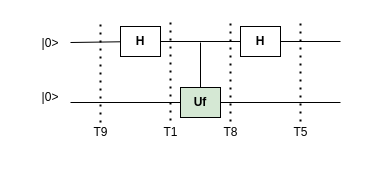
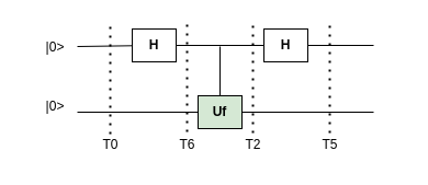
  <mxCell id="0" />
  <mxCell id="1" parent="0" />
  <mxCell id="2" value="" style="endArrow=none;html=1;rounded=0;" edge="1" parent="1" source="12"><mxGeometry width="50" height="50" relative="1" as="geometry"><mxPoint x="70" y="42" as="sourcePoint" /><mxPoint x="340" y="41" as="targetPoint" /></mxGeometry></mxCell>
  <mxCell id="3" value="" style="endArrow=none;html=1;rounded=0;" edge="1" parent="1" source="9"><mxGeometry width="50" height="50" relative="1" as="geometry"><mxPoint x="70" y="102" as="sourcePoint" /><mxPoint x="340" y="102" as="targetPoint" /></mxGeometry></mxCell>
  <mxCell id="4" value="" style="endArrow=none;html=1;rounded=0;" edge="1" parent="1" target="5"><mxGeometry width="50" height="50" relative="1" as="geometry"><mxPoint x="70" y="42" as="sourcePoint" /><mxPoint x="340" y="42" as="targetPoint" /></mxGeometry></mxCell>
  <mxCell id="5" value="&lt;b&gt;H&lt;/b&gt;" style="rounded=0;whiteSpace=wrap;html=1;" vertex="1" parent="1"><mxGeometry x="120" y="26" width="40" height="30" as="geometry" /></mxCell>
  <mxCell id="6" value="|0&amp;gt;" style="text;html=1;strokeColor=none;fillColor=none;align=center;verticalAlign=middle;whiteSpace=wrap;rounded=0;" vertex="1" parent="1"><mxGeometry x="20" y="28" width="60" height="30" as="geometry" /></mxCell>
  <mxCell id="7" value="|0&amp;gt;" style="text;html=1;strokeColor=none;fillColor=none;align=center;verticalAlign=middle;whiteSpace=wrap;rounded=0;" vertex="1" parent="1"><mxGeometry x="20" y="82" width="60" height="30" as="geometry" /></mxCell>
  <mxCell id="8" value="" style="endArrow=none;html=1;rounded=0;" edge="1" parent="1" target="9"><mxGeometry width="50" height="50" relative="1" as="geometry"><mxPoint x="70" y="102" as="sourcePoint" /><mxPoint x="340" y="102" as="targetPoint" /></mxGeometry></mxCell>
  <mxCell id="9" value="&lt;b&gt;Uf&lt;/b&gt;" style="rounded=0;whiteSpace=wrap;html=1;fillColor=#d5e8d4;" vertex="1" parent="1"><mxGeometry x="180" y="87" width="40" height="30" as="geometry" /></mxCell>
  <mxCell id="10" value="" style="endArrow=none;html=1;rounded=0;exitX=0.5;exitY=0;exitDx=0;exitDy=0;" edge="1" parent="1" source="9"><mxGeometry width="50" height="50" relative="1" as="geometry"><mxPoint x="190" y="92" as="sourcePoint" /><mxPoint x="200" y="42" as="targetPoint" /></mxGeometry></mxCell>
  <mxCell id="11" value="" style="endArrow=none;html=1;rounded=0;" edge="1" parent="1" source="5" target="12"><mxGeometry width="50" height="50" relative="1" as="geometry"><mxPoint x="160" y="43" as="sourcePoint" /><mxPoint x="340" y="42" as="targetPoint" /></mxGeometry></mxCell>
  <mxCell id="12" value="&lt;b&gt;H&lt;/b&gt;" style="rounded=0;whiteSpace=wrap;html=1;" vertex="1" parent="1"><mxGeometry x="240" y="26" width="40" height="30" as="geometry" /></mxCell>
  <mxCell id="13" value="" style="endArrow=none;dashed=1;html=1;dashPattern=1 3;strokeWidth=2;rounded=0;" edge="1" parent="1"><mxGeometry width="50" height="50" relative="1" as="geometry"><mxPoint x="100" y="122" as="sourcePoint" /><mxPoint x="100" y="22" as="targetPoint" /></mxGeometry></mxCell>
  <mxCell id="14" value="" style="endArrow=none;dashed=1;html=1;dashPattern=1 3;strokeWidth=2;rounded=0;" edge="1" parent="1"><mxGeometry width="50" height="50" relative="1" as="geometry"><mxPoint x="170" y="120" as="sourcePoint" /><mxPoint x="170" y="20" as="targetPoint" /></mxGeometry></mxCell>
  <mxCell id="15" value="" style="endArrow=none;dashed=1;html=1;dashPattern=1 3;strokeWidth=2;rounded=0;" edge="1" parent="1"><mxGeometry width="50" height="50" relative="1" as="geometry"><mxPoint x="230" y="121" as="sourcePoint" /><mxPoint x="230" y="21" as="targetPoint" /></mxGeometry></mxCell>
  <mxCell id="16" value="" style="endArrow=none;dashed=1;html=1;dashPattern=1 3;strokeWidth=2;rounded=0;" edge="1" parent="1"><mxGeometry width="50" height="50" relative="1" as="geometry"><mxPoint x="300" y="121" as="sourcePoint" /><mxPoint x="300" y="21" as="targetPoint" /></mxGeometry></mxCell>
- <mxCell id="17" value="T9" style="text;html=1;align=center;verticalAlign=middle;resizable=0;points=[];autosize=1;strokeColor=none;fillColor=none;" vertex="1" parent="1"><mxGeometry x="80" y="117" width="40" height="30" as="geometry" /></mxCell>
- <mxCell id="18" value="T1" style="text;html=1;align=center;verticalAlign=middle;resizable=0;points=[];autosize=1;strokeColor=none;fillColor=none;" vertex="1" parent="1"><mxGeometry x="150" y="117" width="40" height="30" as="geometry" /></mxCell>
- <mxCell id="19" value="T8" style="text;html=1;align=center;verticalAlign=middle;resizable=0;points=[];autosize=1;strokeColor=none;fillColor=none;" vertex="1" parent="1"><mxGeometry x="210" y="117" width="40" height="30" as="geometry" /></mxCell>
+ <mxCell id="17" value="T0" style="text;html=1;align=center;verticalAlign=middle;resizable=0;points=[];autosize=1;strokeColor=none;fillColor=none;" vertex="1" parent="1"><mxGeometry x="80" y="117" width="40" height="30" as="geometry" /></mxCell>
+ <mxCell id="18" value="T6" style="text;html=1;align=center;verticalAlign=middle;resizable=0;points=[];autosize=1;strokeColor=none;fillColor=none;" vertex="1" parent="1"><mxGeometry x="150" y="117" width="40" height="30" as="geometry" /></mxCell>
+ <mxCell id="19" value="T2" style="text;html=1;align=center;verticalAlign=middle;resizable=0;points=[];autosize=1;strokeColor=none;fillColor=none;" vertex="1" parent="1"><mxGeometry x="210" y="117" width="40" height="30" as="geometry" /></mxCell>
  <mxCell id="20" value="T5" style="text;html=1;align=center;verticalAlign=middle;resizable=0;points=[];autosize=1;strokeColor=none;fillColor=none;" vertex="1" parent="1"><mxGeometry x="280" y="117" width="40" height="30" as="geometry" /></mxCell>
  <mxCell id="21" value="" style="shape=image;html=1;verticalAlign=top;verticalLabelPosition=bottom;labelBackgroundColor=#ffffff;imageAspect=0;aspect=fixed;image=https://cdn4.iconfinder.com/data/icons/48-bubbles/48/48.Dashboard-128.png;flipV=0;flipH=1;" vertex="1" parent="1"><mxGeometry x="340" y="27" width="28" height="28" as="geometry" /></mxCell>
